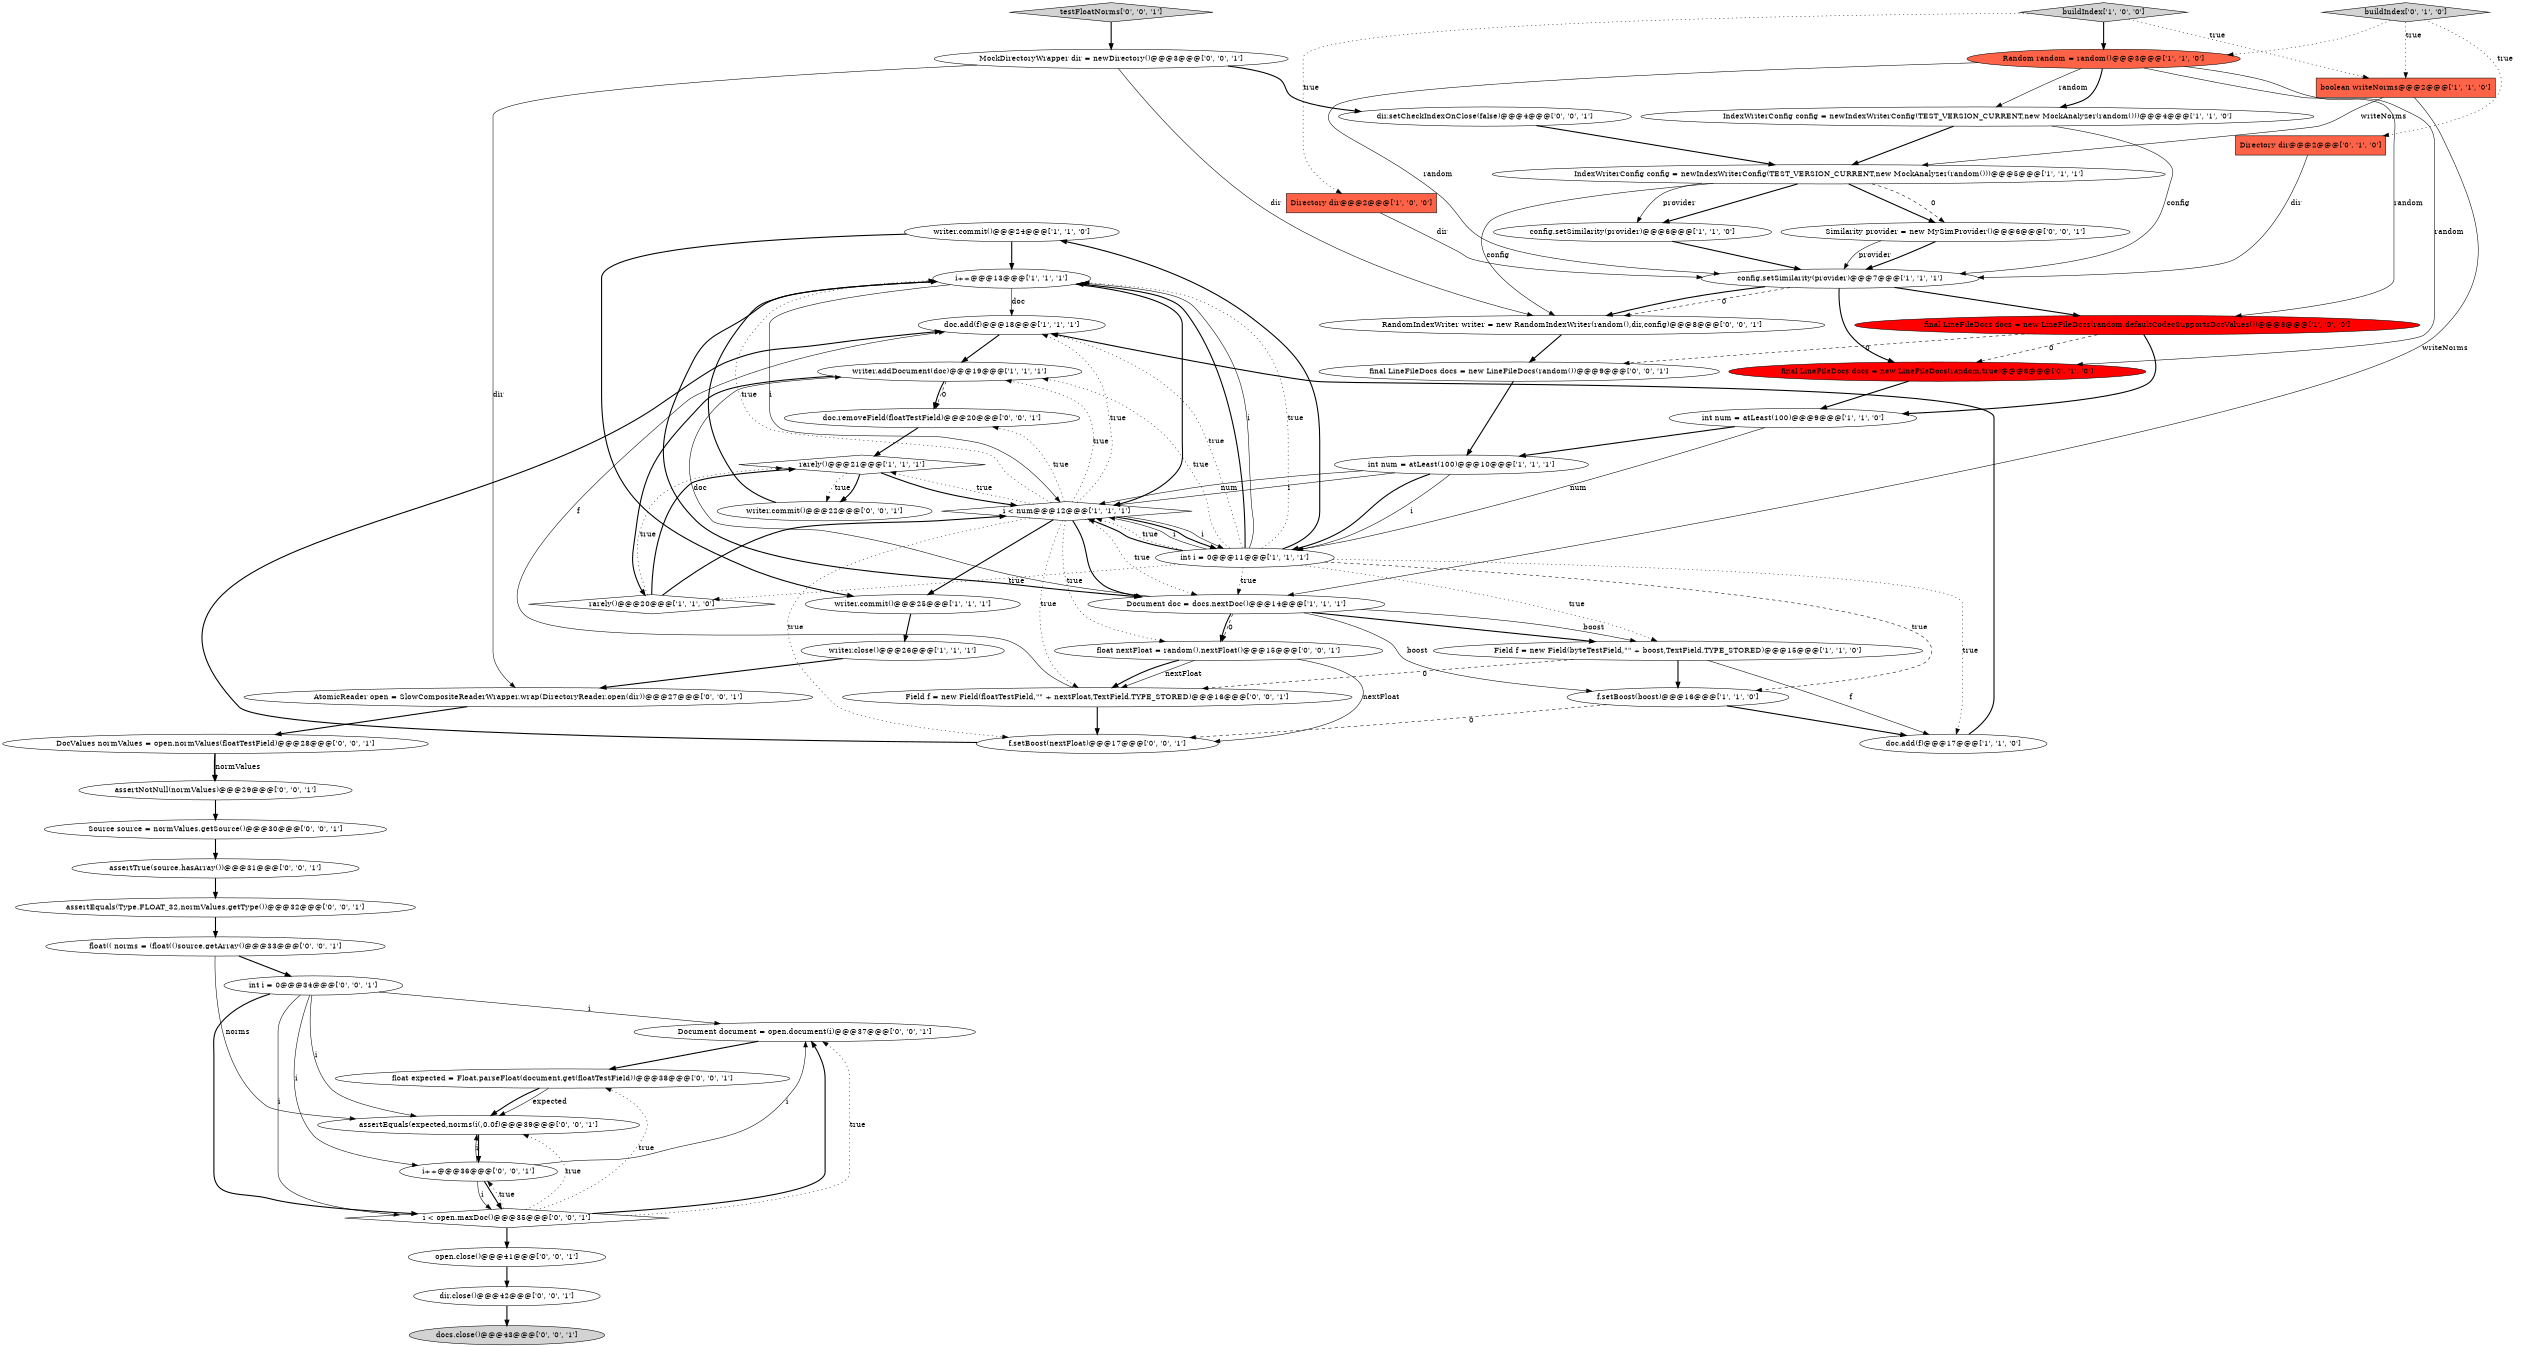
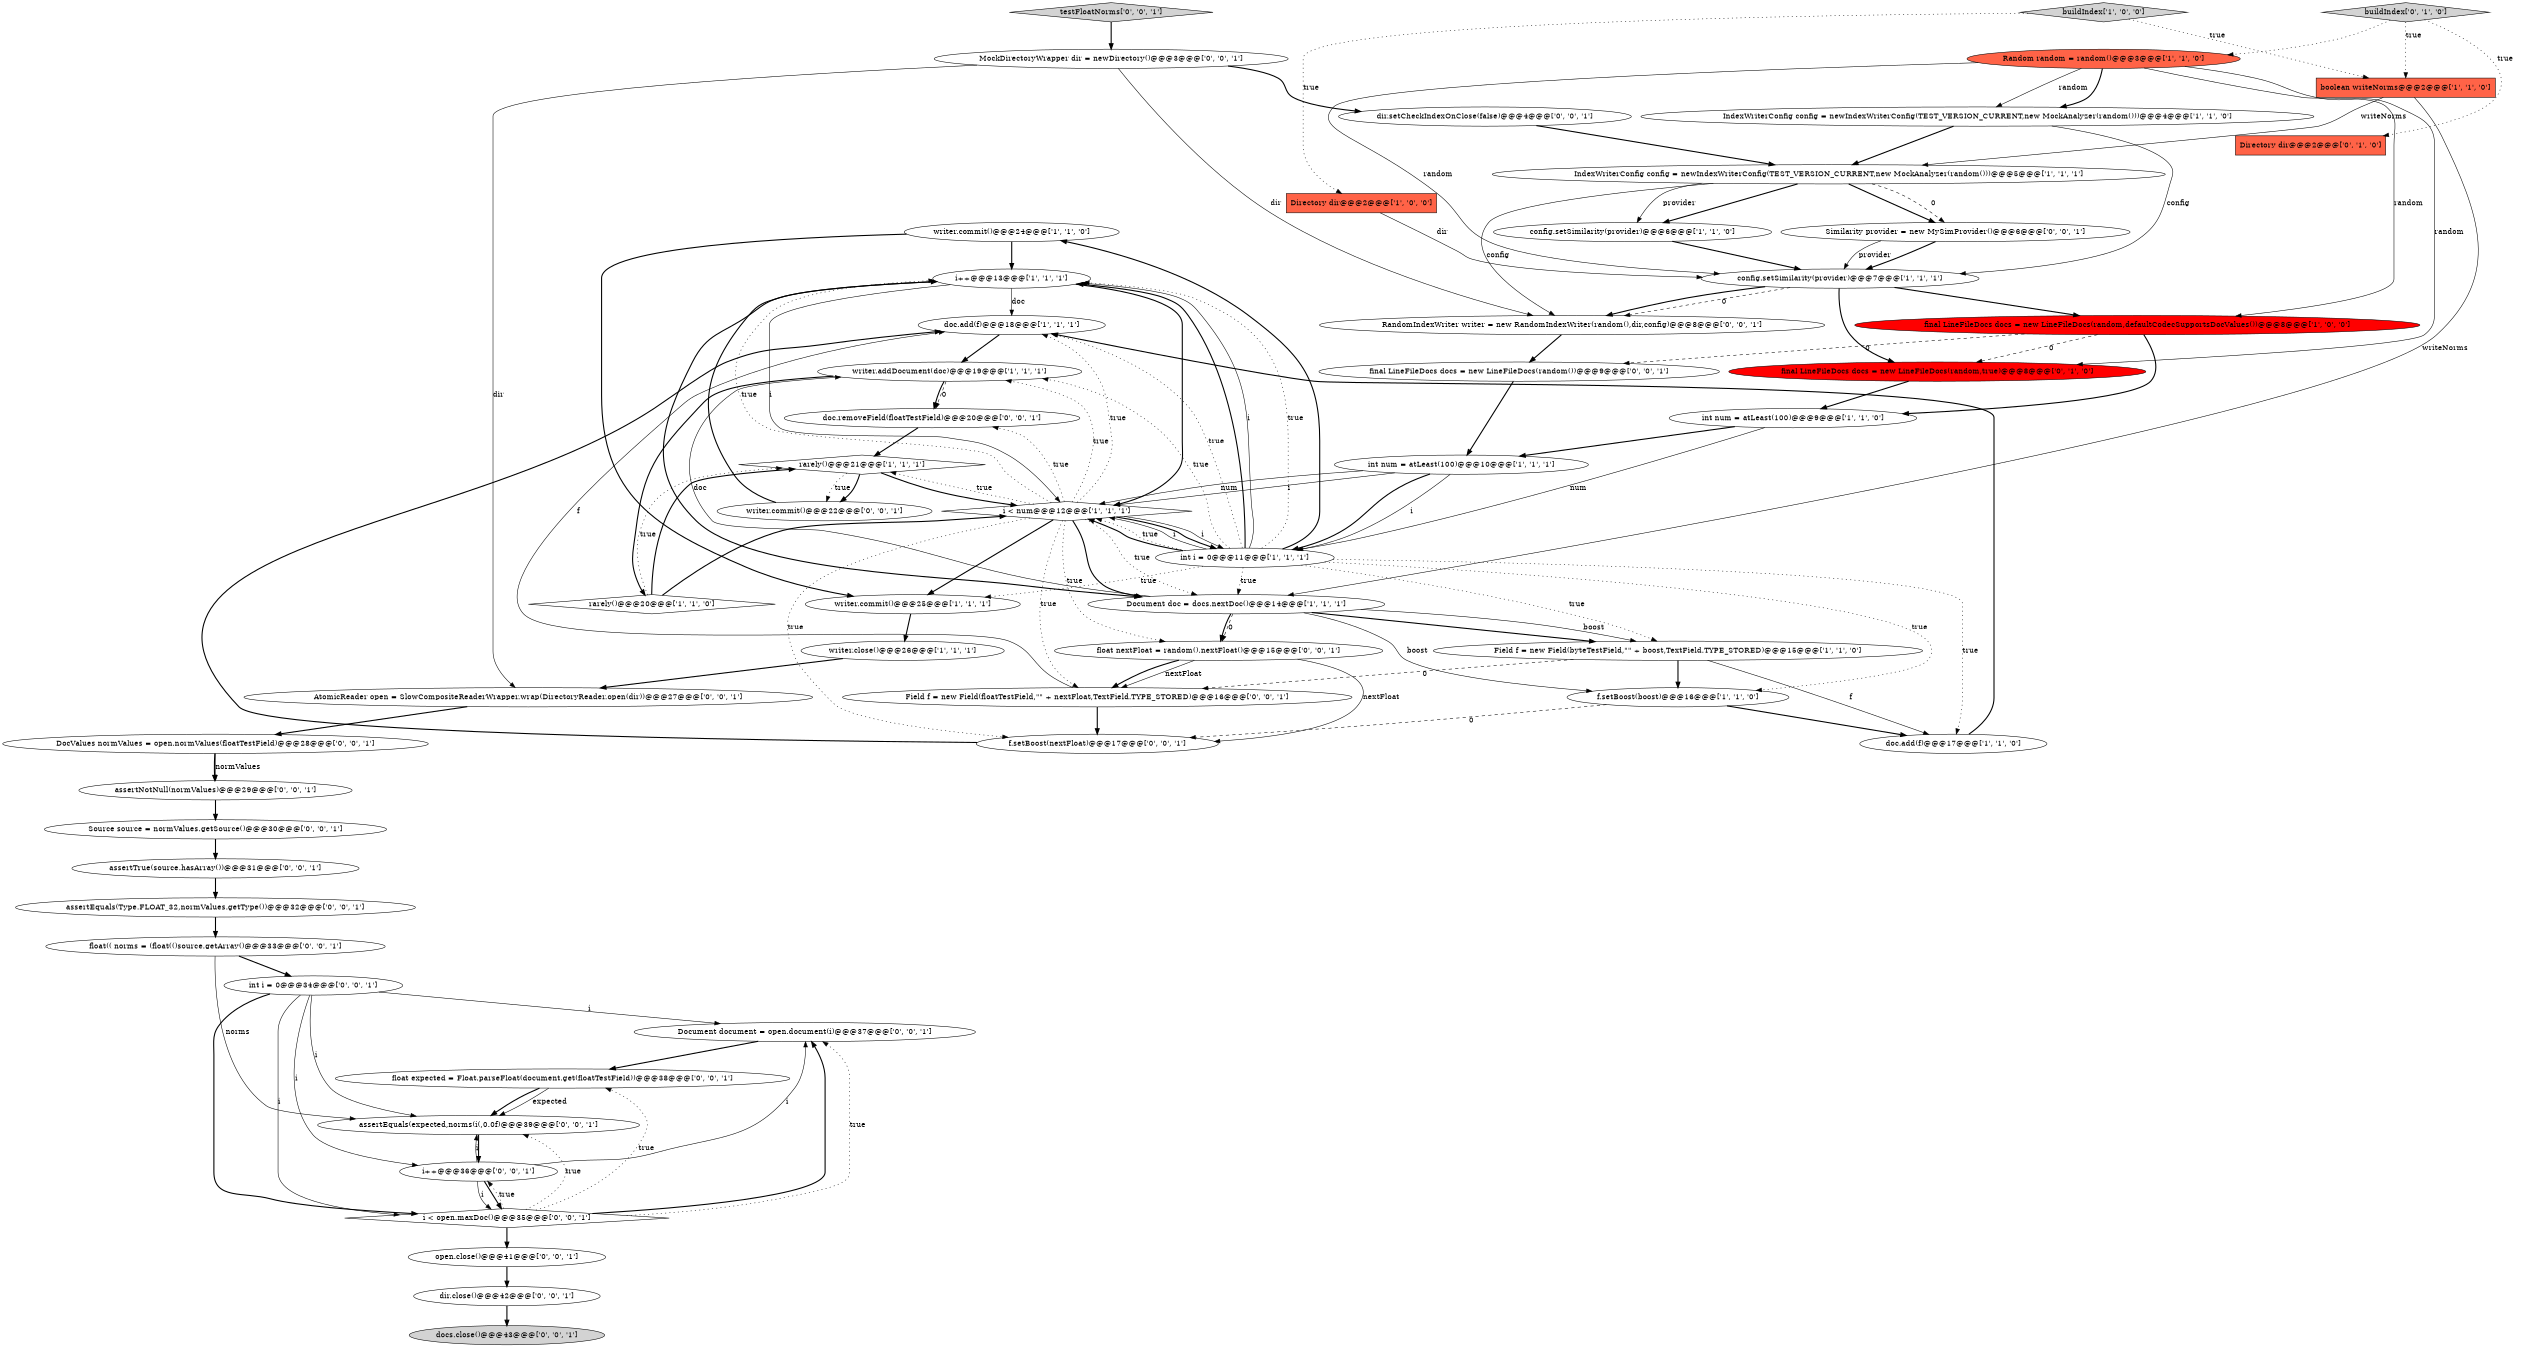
  digraph {
    node [fillcolor=white shape=ellipse style=filled]
    edge [style=bold]
    n1 [label="Document document = open.document(i)@@@37@@@['0', '0', '1']"]
    n2 [label="float expected = Float.parseFloat(document.get(floatTestField))@@@38@@@['0', '0', '1']"]
    n3 [label="assertEquals(expected,norms(i(,0.0f)@@@39@@@['0', '0', '1']"]
    n4 [label="Field f = new Field(floatTestField,\"\" + nextFloat,TextField.TYPE_STORED)@@@16@@@['0', '0', '1']"]
    n5 [label="f.setBoost(nextFloat)@@@17@@@['0', '0', '1']"]
    n6 [label="doc.add(f)@@@18@@@['1', '1', '1']"]
    n7 [label="writer.addDocument(doc)@@@19@@@['1', '1', '1']"]
    n8 [label="writer.commit()@@@24@@@['1', '1', '0']"]
    n9 [label="writer.commit()@@@25@@@['1', '1', '1']"]
    n10 [label="i++@@@13@@@['1', '1', '1']"]
    n11 [label="writer.close()@@@26@@@['1', '1', '1']"]
    n12 [label="RandomIndexWriter writer = new RandomIndexWriter(random(),dir,config)@@@8@@@['0', '0', '1']"]
    n13 [label="final LineFileDocs docs = new LineFileDocs(random())@@@9@@@['0', '0', '1']"]
    n14 [label="int num = atLeast(100)@@@10@@@['1', '1', '1']"]
    n15 [label="AtomicReader open = SlowCompositeReaderWrapper.wrap(DirectoryReader.open(dir))@@@27@@@['0', '0', '1']"]
    n16 [label="DocValues normValues = open.normValues(floatTestField)@@@28@@@['0', '0', '1']"]
    n17 [label="assertNotNull(normValues)@@@29@@@['0', '0', '1']"]
    n18 [fillcolor=lightgray label="buildIndex['0', '1', '0']" shape=diamond]
    n19 [fillcolor=tomato label="Random random = random()@@@3@@@['1', '1', '0']"]
    n20 [fillcolor=tomato label="boolean writeNorms@@@2@@@['1', '1', '0']" shape=box]
    n21 [fillcolor=tomato label="Directory dir@@@2@@@['0', '1', '0']" shape=box]
    n22 [label="config.setSimilarity(provider)@@@7@@@['1', '1', '1']"]
    n23 [fillcolor=red label="final LineFileDocs docs = new LineFileDocs(random,true)@@@8@@@['0', '1', '0']"]
    n24 [fillcolor=red label="final LineFileDocs docs = new LineFileDocs(random,defaultCodecSupportsDocValues())@@@8@@@['1', '0', '0']"]
    n25 [label="IndexWriterConfig config = newIndexWriterConfig(TEST_VERSION_CURRENT,new MockAnalyzer(random()))@@@4@@@['1', '1', '0']"]
    n26 [label="Document doc = docs.nextDoc()@@@14@@@['1', '1', '1']"]
    n27 [label="IndexWriterConfig config = newIndexWriterConfig(TEST_VERSION_CURRENT,new MockAnalyzer(random()))@@@5@@@['1', '1', '1']"]
    n28 [label="assertEquals(Type.FLOAT_32,normValues.getType())@@@32@@@['0', '0', '1']"]
    n29 [label="float(( norms = (float(()source.getArray()@@@33@@@['0', '0', '1']"]
    n30 [label="int i = 0@@@34@@@['0', '0', '1']"]
    n31 [label="writer.commit()@@@22@@@['0', '0', '1']"]
    n32 [label="i < num@@@12@@@['1', '1', '1']" shape=diamond]
    n33 [fillcolor=lightgray label="docs.close()@@@43@@@['0', '0', '1']"]
    n34 [label="f.setBoost(boost)@@@16@@@['1', '1', '0']"]
    n35 [label="doc.add(f)@@@17@@@['1', '1', '0']"]
    n36 [label="Source source = normValues.getSource()@@@30@@@['0', '0', '1']"]
    n37 [label="i++@@@36@@@['0', '0', '1']"]
    n38 [label="i < open.maxDoc()@@@35@@@['0', '0', '1']" shape=diamond]
    n39 [label="open.close()@@@41@@@['0', '0', '1']"]
    n40 [label="MockDirectoryWrapper dir = newDirectory()@@@3@@@['0', '0', '1']"]
    n41 [label="dir.setCheckIndexOnClose(false)@@@4@@@['0', '0', '1']"]
    n42 [label="rarely()@@@21@@@['1', '1', '1']" shape=diamond]
    n43 [label="int i = 0@@@11@@@['1', '1', '1']"]
    n44 [label="doc.removeField(floatTestField)@@@20@@@['0', '0', '1']"]
    n45 [label="float nextFloat = random().nextFloat()@@@15@@@['0', '0', '1']"]
    n46 [label="rarely()@@@20@@@['1', '1', '0']" shape=diamond]
    n47 [label="Field f = new Field(byteTestField,\"\" + boost,TextField.TYPE_STORED)@@@15@@@['1', '1', '0']"]
    n48 [label="dir.close()@@@42@@@['0', '0', '1']"]
    n49 [fillcolor=lightgray label="testFloatNorms['0', '0', '1']" shape=diamond]
    n50 [fillcolor=lightgray label="buildIndex['1', '0', '0']" shape=diamond]
    n51 [fillcolor=tomato label="Directory dir@@@2@@@['1', '0', '0']" shape=box]
    n52 [label="assertTrue(source.hasArray())@@@31@@@['0', '0', '1']"]
    n53 [label="Similarity provider = new MySimProvider()@@@6@@@['0', '0', '1']"]
    n54 [label="config.setSimilarity(provider)@@@6@@@['1', '1', '0']"]
    n55 [label="int num = atLeast(100)@@@9@@@['1', '1', '0']"]
    n1 -> n2
    n2 -> n3 [label=expected style=solid]
    n2 -> n3
    n3 -> n37
    n4 -> n5
    n4 -> n6 [label=f style=solid]
    n5 -> n6
    n6 -> n7
    n7 -> n44 [label=0 style=dashed]
    n7 -> n44
    n7 -> n46
    n8 -> n9
    n8 -> n10
    n9 -> n11
    n10 -> n6 [label=doc style=solid]
    n10 -> n26
    n10 -> n32 [label=i style=solid]
    n10 -> n32
    n11 -> n15
    n12 -> n13
    n13 -> n14
    n14 -> n32 [label=i style=solid]
    n14 -> n32 [label=num style=solid]
    n14 -> n43
    n14 -> n43 [label=i style=solid]
    n15 -> n16
    n16 -> n17
    n16 -> n17 [label=normValues style=solid]
    n17 -> n36
    n18 -> n19 [style=dotted]
    n18 -> n20 [label=true style=dotted]
    n18 -> n21 [label=true style=dotted]
    n19 -> n22 [label=random style=solid]
    n19 -> n23 [label=random style=solid]
    n19 -> n24 [label=random style=solid]
    n19 -> n25 [label=random style=solid]
    n19 -> n25
    n20 -> n26 [label=writeNorms style=solid]
    n20 -> n27 [label=writeNorms style=solid]
-   n21 -> n22 [label=dir style=solid]
    n22 -> n12 [label=0 style=dashed]
    n22 -> n12
    n22 -> n23
    n22 -> n24
    n23 -> n55
    n24 -> n13 [label=0 style=dashed]
    n24 -> n23 [label=0 style=dashed]
    n24 -> n55
    n25 -> n22 [label=config style=solid]
    n25 -> n27
    n26 -> n7 [label=doc style=solid]
    n26 -> n34 [label=boost style=solid]
    n26 -> n45
    n26 -> n45 [label=0 style=dashed]
    n26 -> n47 [label=boost style=solid]
    n26 -> n47
    n27 -> n12 [label=config style=solid]
    n27 -> n53
    n27 -> n53 [label=0 style=dashed]
    n27 -> n54
    n27 -> n54 [label=provider style=solid]
    n28 -> n29
    n29 -> n3 [label=norms style=solid]
    n29 -> n30
    n30 -> n1 [label=i style=solid]
    n30 -> n3 [label=i style=solid]
    n30 -> n37 [label=i style=solid]
    n30 -> n38
    n30 -> n38 [label=i style=solid]
    n31 -> n10
    n32 -> n4 [label=true style=dotted]
    n32 -> n5 [label=true style=dotted]
    n32 -> n6 [label=true style=dotted]
    n32 -> n7 [label=true style=dotted]
    n32 -> n9
    n32 -> n10 [label=true style=dotted]
    n32 -> n26 [label=true style=dotted]
    n32 -> n26
    n32 -> n42 [label=true style=dotted]
    n32 -> n43
    n32 -> n43 [label=i style=solid]
    n32 -> n44 [label=true style=dotted]
    n32 -> n45 [label=true style=dotted]
    n34 -> n5 [label=0 style=dashed]
    n34 -> n35
    n35 -> n6
    n36 -> n52
    n37 -> n1 [label=i style=solid]
    n37 -> n3 [label=i style=solid]
    n37 -> n38 [label=i style=solid]
    n37 -> n38
    n38 -> n1
    n38 -> n1 [label=true style=dotted]
    n38 -> n2 [label=true style=dotted]
    n38 -> n3 [label=true style=dotted]
    n38 -> n37 [label=true style=dotted]
    n38 -> n39
    n39 -> n48
    n40 -> n12 [label=dir style=solid]
    n40 -> n15 [label=dir style=solid]
    n40 -> n41
    n41 -> n27
    n42 -> n31 [label=true style=dotted]
    n42 -> n31
    n42 -> n32
    n43 -> n6 [label=true style=dotted]
    n43 -> n7 [label=true style=dotted]
    n43 -> n8
    n43 -> n10
    n43 -> n10 [label=i style=solid]
    n43 -> n10 [label=true style=dotted]
    n43 -> n26 [label=true style=dotted]
    n43 -> n32
    n43 -> n32 [label=true style=dotted]
    n43 -> n32 [label=i style=solid]
-   n43 -> n34 [label=true style=dashed]
+   n43 -> n34 [label=true style=dotted]
    n43 -> n35 [label=true style=dotted]
-   n43 -> n46 [label=true style=dotted]
+   n43 -> n9 [label=true style=dotted]
    n43 -> n47 [label=true style=dotted]
    n44 -> n42
    n45 -> n4 [label=nextFloat style=solid]
    n45 -> n4
    n45 -> n5 [label=nextFloat style=solid]
    n46 -> n32
    n46 -> n42
    n46 -> n42 [label=true style=dotted]
    n47 -> n4 [label=0 style=dashed]
    n47 -> n34
    n47 -> n35 [label=f style=solid]
    n48 -> n33
    n49 -> n40
-   n50 -> n19
    n50 -> n20 [label=true style=dotted]
    n50 -> n51 [label=true style=dotted]
    n51 -> n22 [label=dir style=solid]
    n52 -> n28
    n53 -> n22
    n53 -> n22 [label=provider style=solid]
    n54 -> n22
    n55 -> n14
    n55 -> n43 [label=num style=solid]
  }
